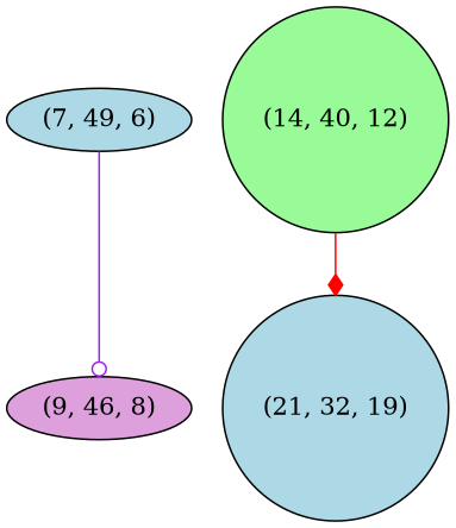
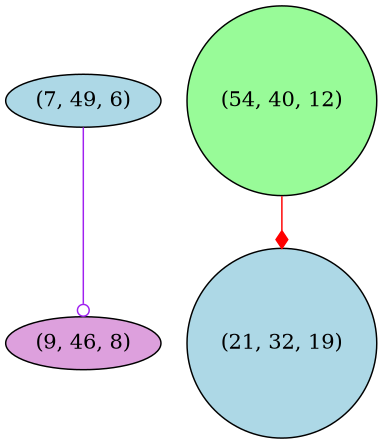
  digraph {
    node [fillcolor=lightblue shape=ellipse style=filled]
    "(9, 46, 8)" [fillcolor=plum]
    "(7, 49, 6)"
-   "(14, 40, 12)" [fillcolor=palegreen shape=circle]
+   "(14, 40, 12)" [fillcolor=palegreen shape=circle label="(54, 40, 12)"]
    "(21, 32, 19)" [shape=circle]
    "(7, 49, 6)" -> "(9, 46, 8)" [arrowhead=odot color=purple]
    "(14, 40, 12)" -> "(21, 32, 19)" [arrowhead=diamond color=red]
  }
